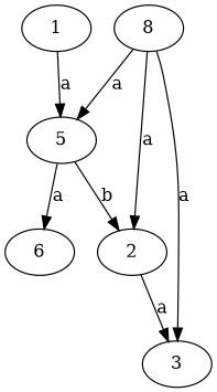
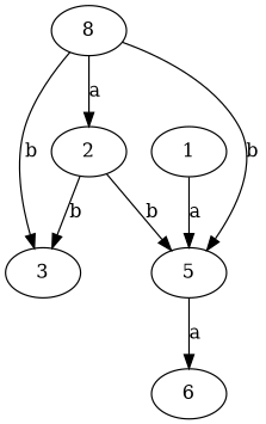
  strict digraph {
    2
    3
    5
    6
    n5 [label=8]
    1
-   2 -> 3 [label=a]
-   5 -> 2 [label=b]
+   2 -> 3 [label=b]
+   2 -> 5 [label=b]
    5 -> 6 [label=a]
    n5 -> 2 [label=a]
-   n5 -> 3 [label=a]
-   n5 -> 5 [label=a]
+   n5 -> 3 [label=b]
+   n5 -> 5 [label=b]
    1 -> 5 [label=a]
  }
